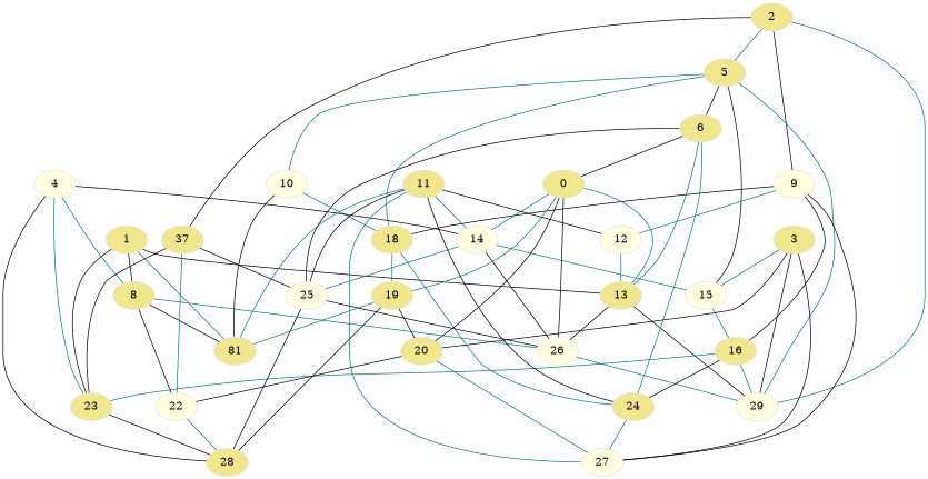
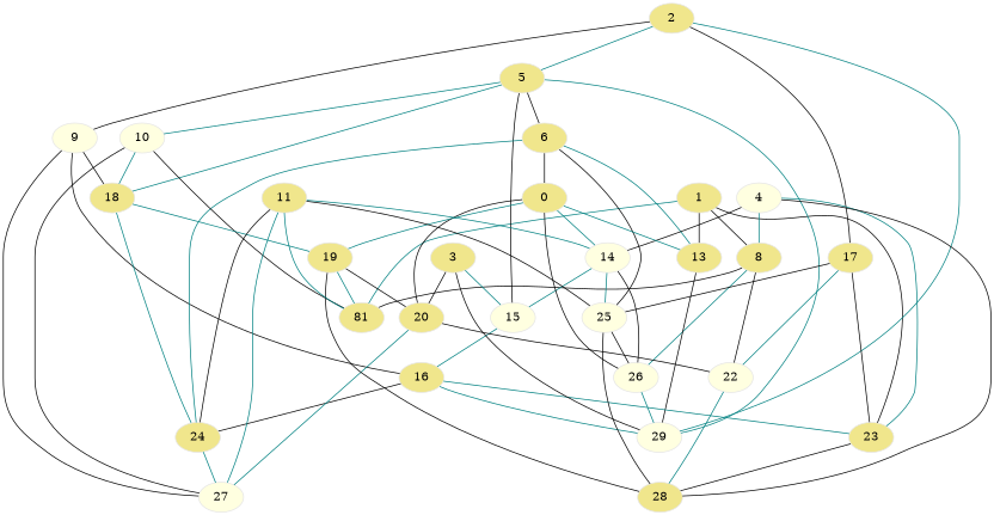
  graph {
    node [color=gray90 fillcolor=khaki style=filled]
    edge [color=black weight=1.0]
    1
    8
    13
    n4 [label=81]
    23
    26 [fillcolor=lightyellow]
    22 [fillcolor=lightyellow]
    29 [fillcolor=lightyellow]
    28
    2
    5
    9 [fillcolor=lightyellow]
-   17 [label=37]
+   17
    15 [fillcolor=lightyellow]
    6
    10 [fillcolor=lightyellow]
    18
-   12 [fillcolor=lightyellow]
    16
    27 [fillcolor=lightyellow]
    25 [fillcolor=lightyellow]
    3
    20
    4 [fillcolor=lightyellow]
    14 [fillcolor=lightyellow]
    n26 [label=0]
    24
    19
    11
    1 -- 8
    1 -- 13
    1 -- n4 [color=teal]
    1 -- 23
    8 -- n4
    8 -- 26 [color=teal]
    8 -- 22 [weight=2.0]
-   13 -- 26
    13 -- 29
    23 -- 28
    26 -- 29 [color=teal]
    22 -- 28 [color=teal]
    2 -- 29 [color=teal]
    2 -- 5 [color=teal]
    2 -- 9
    2 -- 17
    5 -- 29 [color=teal]
    5 -- 15
    5 -- 6
    5 -- 10 [color=teal]
    5 -- 18 [color=teal]
    9 -- 18
-   9 -- 12 [color=teal weight=2.0]
    9 -- 16
    9 -- 27
    17 -- 23 [weight=2.0]
    17 -- 22 [color=teal weight=2.0]
    17 -- 25
    15 -- 16 [color=teal weight=2.0]
    6 -- 13 [color=teal]
    6 -- 25
    6 -- n26
    6 -- 24 [color=teal weight=2.0]
    10 -- n4 [weight=2.0]
    10 -- 18 [color=teal weight=2.0]
-   3 -- 27
+   10 -- 27
    18 -- 24 [color=teal]
    18 -- 19 [color=teal]
-   12 -- 13 [color=teal]
    16 -- 23 [color=teal]
    16 -- 29 [color=teal]
    16 -- 24
    25 -- 26
    25 -- 28
    3 -- 29
    3 -- 15 [color=teal weight=2.0]
    3 -- 20
    20 -- 22
    20 -- 27 [color=teal weight=2.0]
    4 -- 8 [color=teal]
    4 -- 23 [color=teal]
    4 -- 28
    4 -- 14
    14 -- 26
    14 -- 15 [color=teal]
    14 -- 25 [color=teal]
    n26 -- 13 [color=teal]
    n26 -- 26
    n26 -- 20
    n26 -- 14 [color=teal]
    n26 -- 19 [color=teal]
    24 -- 27 [color=teal]
    19 -- n4 [color=teal]
    19 -- 28 [weight=2.0]
    19 -- 20
    11 -- n4 [color=teal]
-   11 -- 12
    11 -- 27 [color=teal]
    11 -- 25
    11 -- 14 [color=teal]
    11 -- 24
  }
